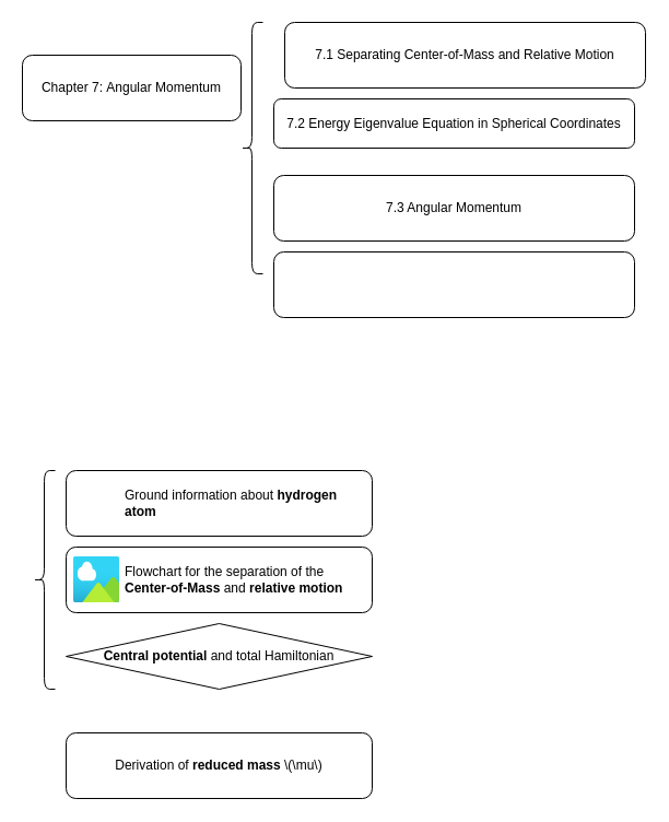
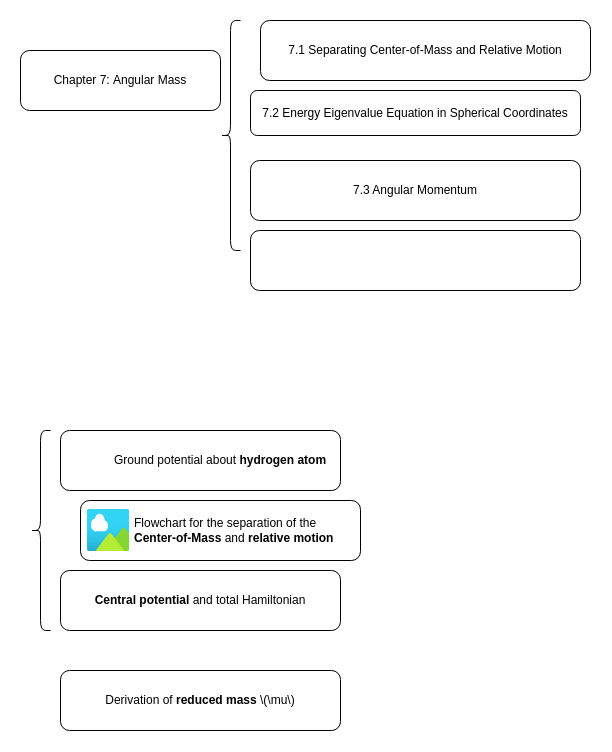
  <mxCell id="0" />
  <mxCell id="1" parent="0" />
- <mxCell id="2" value="Chapter 7:&amp;nbsp;Angular Momentum" style="rounded=1;whiteSpace=wrap;html=1;" vertex="1" parent="1"><mxGeometry x="20" y="50" width="200" height="60" as="geometry" /></mxCell>
+ <mxCell id="2" value="Chapter 7:&amp;nbsp;Angular Mass" style="rounded=1;whiteSpace=wrap;html=1;" vertex="1" parent="1"><mxGeometry x="20" y="50" width="200" height="60" as="geometry" /></mxCell>
  <mxCell id="3" value="" style="shape=curlyBracket;whiteSpace=wrap;html=1;rounded=1;" vertex="1" parent="1"><mxGeometry x="220" y="20" width="20" height="230" as="geometry" /></mxCell>
  <mxCell id="4" value="7.1 Separating Center-of-Mass and Relative Motion" style="rounded=1;whiteSpace=wrap;html=1;" vertex="1" parent="1"><mxGeometry x="260" y="20" width="330" height="60" as="geometry" /></mxCell>
  <mxCell id="5" value="7.2 Energy Eigenvalue Equation in Spherical Coordinates" style="rounded=1;whiteSpace=wrap;html=1;" vertex="1" parent="1"><mxGeometry x="250" y="90" width="330" height="45" as="geometry" /></mxCell>
  <mxCell id="6" value="7.3 Angular Momentum" style="rounded=1;whiteSpace=wrap;html=1;" vertex="1" parent="1"><mxGeometry x="250" y="160" width="330" height="60" as="geometry" /></mxCell>
  <mxCell id="7" value="" style="rounded=1;whiteSpace=wrap;html=1;" vertex="1" parent="1"><mxGeometry x="250" y="230" width="330" height="60" as="geometry" /></mxCell>
- <mxCell id="8" value="&lt;b&gt;Central potential &lt;/b&gt;and total Hamiltonian" style="rhombus;whiteSpace=wrap;html=1;" vertex="1" parent="1"><mxGeometry x="60" y="570" width="280" height="60" as="geometry" /></mxCell>
- <mxCell id="9" value="Flowchart for the separation of the &lt;b&gt;Center-of-Mass&lt;/b&gt; and &lt;b&gt;relative motion&lt;/b&gt;" style="label;whiteSpace=wrap;html=1;image=img/lib/azure2/general/Image.svg;fontStyle=0;align=left;" vertex="1" parent="1"><mxGeometry x="60" y="500" width="280" height="60" as="geometry" /></mxCell>
- <mxCell id="10" value="&lt;span style=&quot;font-weight: normal&quot;&gt;Ground information about &lt;/span&gt;hydrogen atom" style="label;whiteSpace=wrap;html=1;image=https://cdn0.iconfinder.com/data/icons/simple-lines-filled/32/10_Menu_List_Text_Line_Item_Bullet_Paragraph-128.png;" vertex="1" parent="1"><mxGeometry x="60" y="430" width="280" height="60" as="geometry" /></mxCell>
+ <mxCell id="8" value="&lt;b&gt;Central potential &lt;/b&gt;and total Hamiltonian" style="rounded=1;whiteSpace=wrap;html=1;" vertex="1" parent="1"><mxGeometry x="60" y="570" width="280" height="60" as="geometry" /></mxCell>
+ <mxCell id="9" value="Flowchart for the separation of the &lt;b&gt;Center-of-Mass&lt;/b&gt; and &lt;b&gt;relative motion&lt;/b&gt;" style="label;whiteSpace=wrap;html=1;image=img/lib/azure2/general/Image.svg;fontStyle=0;align=left;" vertex="1" parent="1"><mxGeometry x="80" y="500" width="280" height="60" as="geometry" /></mxCell>
+ <mxCell id="10" value="&lt;span style=&quot;font-weight: normal&quot;&gt;Ground potential about &lt;/span&gt;hydrogen atom" style="label;whiteSpace=wrap;html=1;image=https://cdn0.iconfinder.com/data/icons/simple-lines-filled/32/10_Menu_List_Text_Line_Item_Bullet_Paragraph-128.png;" vertex="1" parent="1"><mxGeometry x="60" y="430" width="280" height="60" as="geometry" /></mxCell>
  <mxCell id="11" value="" style="shape=curlyBracket;whiteSpace=wrap;html=1;rounded=1;" vertex="1" parent="1"><mxGeometry x="30" y="430" width="20" height="200" as="geometry" /></mxCell>
  <mxCell id="12" value="Derivation of &lt;b&gt;reduced mass&lt;/b&gt; \(\mu\)" style="rounded=1;whiteSpace=wrap;html=1;" vertex="1" parent="1"><mxGeometry x="60" y="670" width="280" height="60" as="geometry" /></mxCell>
